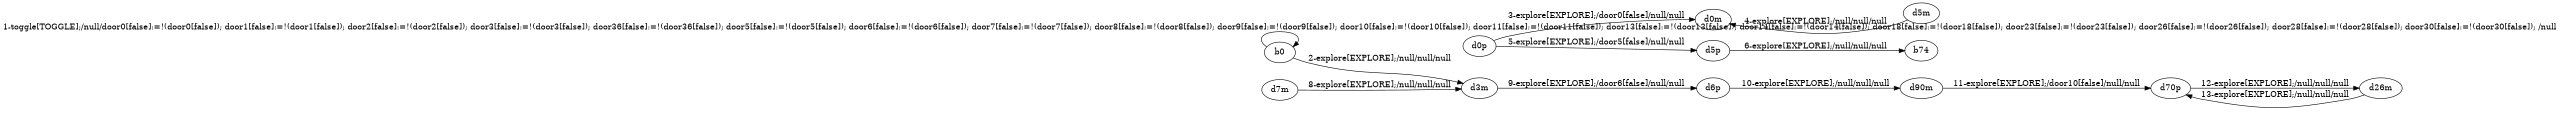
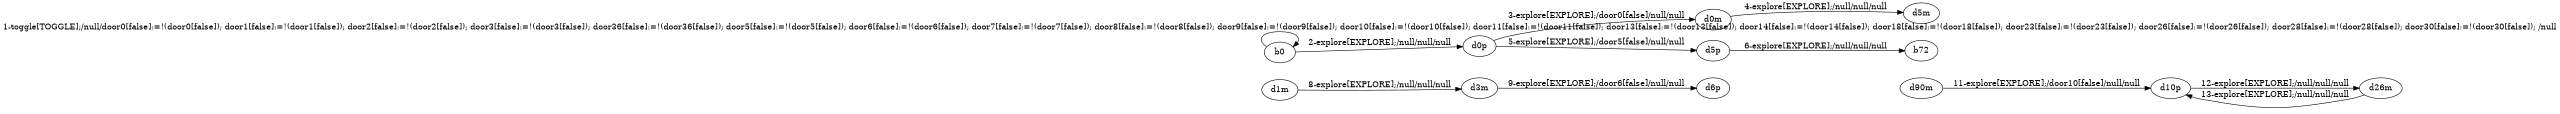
  digraph {
    rankdir=LR
    b0
    d0p
    d0m
    d5p
    d5m
-   b74
+   b74 [label=b72]
    n7 [label=d3m]
-   d7m
+   d7m [label=d1m]
    d6p
    n10 [label=d90m]
-   d10p [label=d70p]
+   d10p
    n12 [label=d26m]
    b0 -> b0 [label="1-toggle[TOGGLE];/null/door0[false]:=!(door0[false]); door1[false]:=!(door1[false]); door2[false]:=!(door2[false]); door3[false]:=!(door3[false]); door36[false]:=!(door36[false]); door5[false]:=!(door5[false]); door6[false]:=!(door6[false]); door7[false]:=!(door7[false]); door8[false]:=!(door8[false]); door9[false]:=!(door9[false]); door10[false]:=!(door10[false]); door11[false]:=!(door11[false]); door13[false]:=!(door13[false]); door14[false]:=!(door14[false]); door18[false]:=!(door18[false]); door23[false]:=!(door23[false]); door26[false]:=!(door26[false]); door28[false]:=!(door28[false]); door30[false]:=!(door30[false]); /null"]
-   b0 -> n7 [label="2-explore[EXPLORE];/null/null/null"]
+   b0 -> d0p [label="2-explore[EXPLORE];/null/null/null"]
    d0p -> d0m [label="3-explore[EXPLORE];/door0[false]/null/null"]
    d0p -> d5p [label="5-explore[EXPLORE];/door5[false]/null/null"]
-   d5m -> d0m [label="4-explore[EXPLORE];/null/null/null"]
+   d0m -> d5m [label="4-explore[EXPLORE];/null/null/null"]
    d5p -> b74 [label="6-explore[EXPLORE];/null/null/null"]
    n7 -> d6p [label="9-explore[EXPLORE];/door6[false]/null/null"]
    d7m -> n7 [label="8-explore[EXPLORE];/null/null/null"]
-   d6p -> n10 [label="10-explore[EXPLORE];/null/null/null"]
    n10 -> d10p [label="11-explore[EXPLORE];/door10[false]/null/null"]
    d10p -> n12 [label="12-explore[EXPLORE];/null/null/null"]
    n12 -> d10p [label="13-explore[EXPLORE];/null/null/null"]
  }
